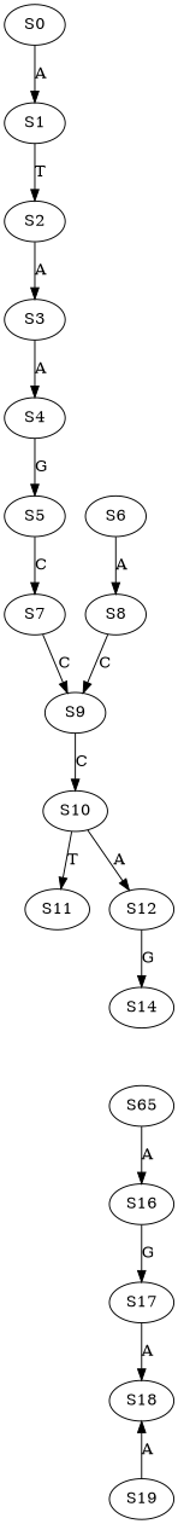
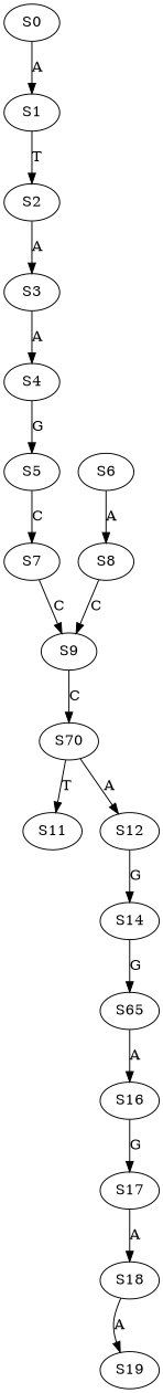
  strict digraph {
    S0
    S1
    S2
    S3
    S4
    S5
    S7
    S6
    S8
    S9
-   S10
+   S10 [label=S70]
    S11
    S12
    S14
    n15 [label=S65]
    S16
    S17
    S18
    S19
    S0 -> S1 [label=A]
    S1 -> S2 [label=T]
    S2 -> S3 [label=A]
    S3 -> S4 [label=A]
    S4 -> S5 [label=G]
    S5 -> S7 [label=C]
    S7 -> S9 [label=C]
    S6 -> S8 [label=A]
    S8 -> S9 [label=C]
    S9 -> S10 [label=C]
    S10 -> S11 [label=T]
    S10 -> S12 [label=A]
    S12 -> S14 [label=G]
+   S14 -> n15 [label=G]
    n15 -> S16 [label=A]
    S16 -> S17 [label=G]
    S17 -> S18 [label=A]
-   S19 -> S18 [label=A]
+   S18 -> S19 [label=A]
  }
